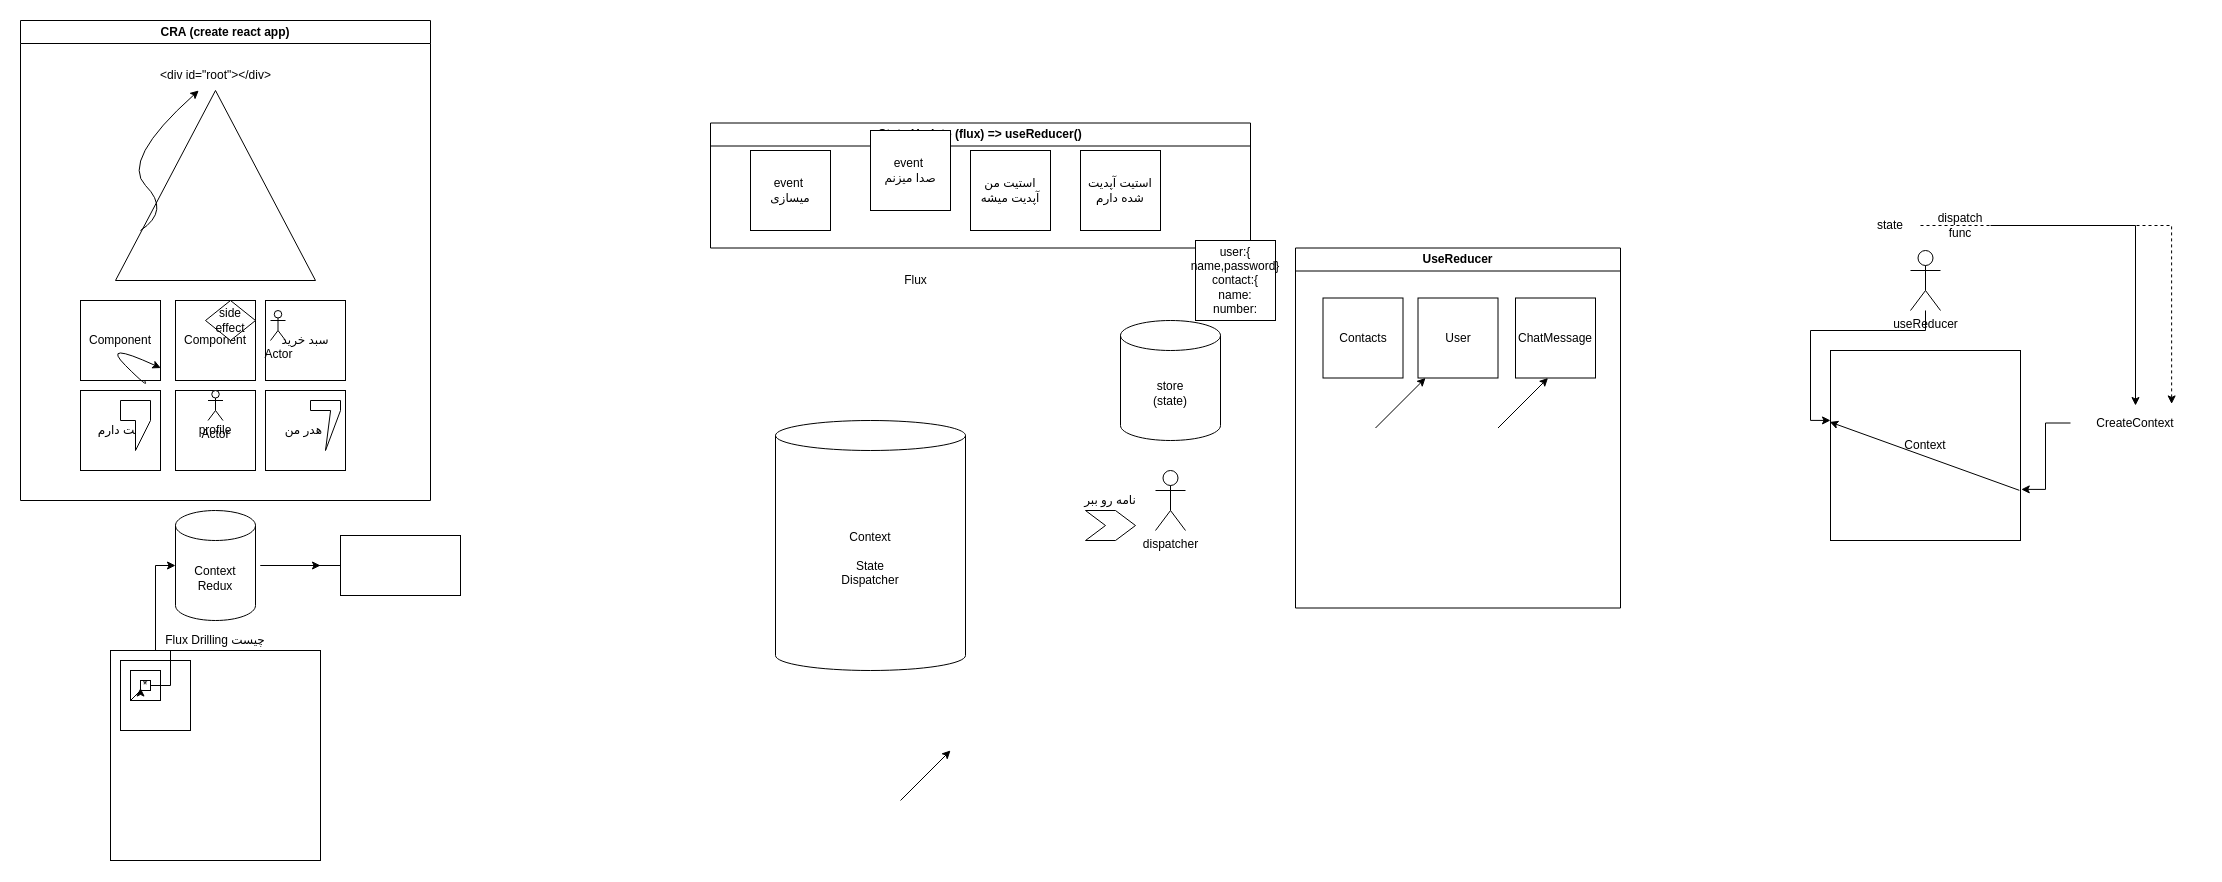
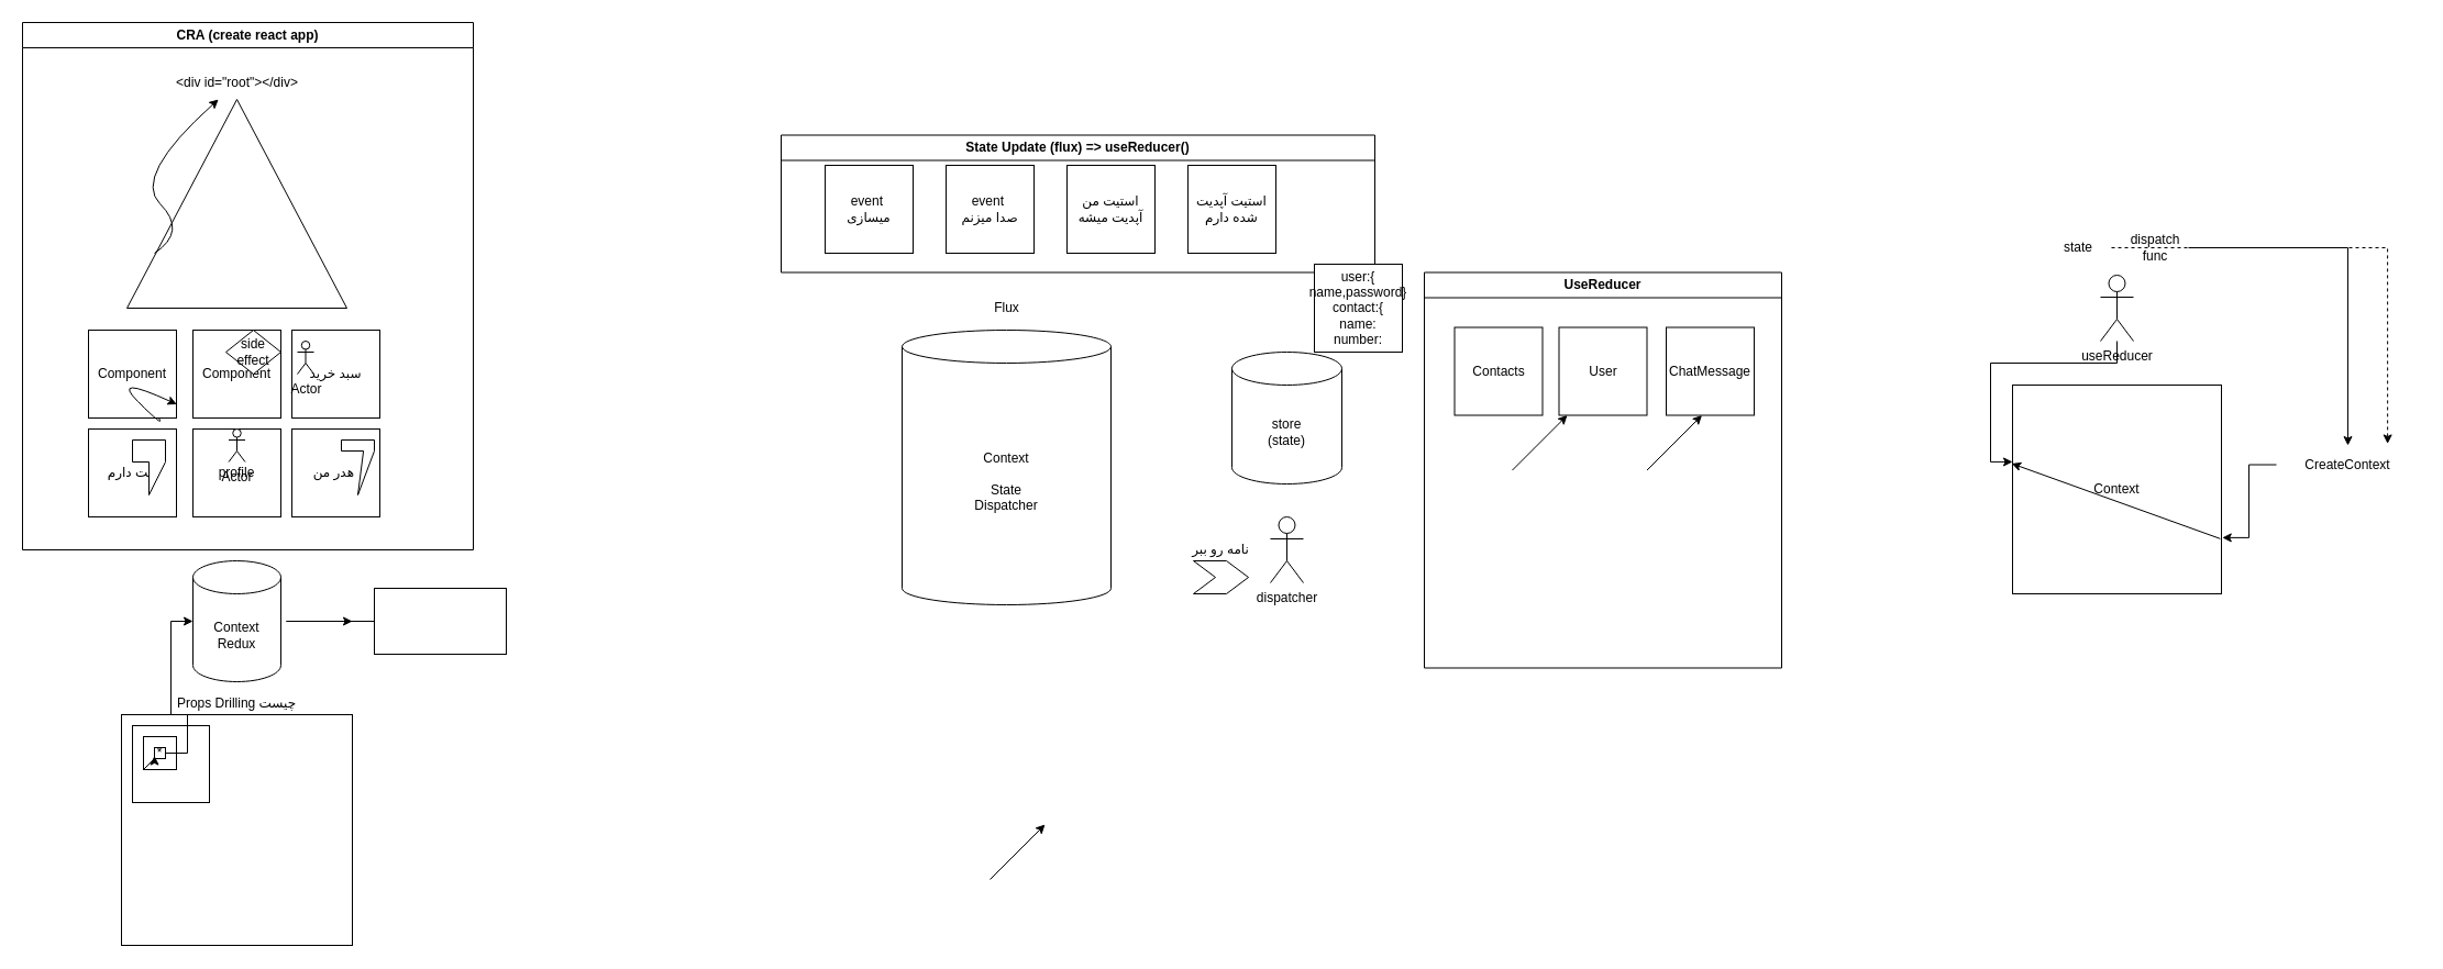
  <mxCell id="0" />
  <mxCell id="1" parent="0" />
  <mxCell id="2" value="CRA (create react app)" style="swimlane;whiteSpace=wrap;html=1;" vertex="1" parent="1"><mxGeometry x="20" y="20" width="410" height="480" as="geometry" /></mxCell>
  <mxCell id="3" value="" style="triangle;whiteSpace=wrap;html=1;rotation=-90;" vertex="1" parent="2"><mxGeometry x="100" y="65" width="190" height="200" as="geometry" /></mxCell>
  <mxCell id="4" value="&amp;lt;div id=&quot;root&quot;&amp;gt;&amp;lt;/div&amp;gt;" style="text;html=1;strokeColor=none;fillColor=none;align=center;verticalAlign=middle;whiteSpace=wrap;rounded=0;" vertex="1" parent="2"><mxGeometry x="127.5" y="40" width="135" height="30" as="geometry" /></mxCell>
  <mxCell id="5" value="" style="curved=1;endArrow=classic;html=1;rounded=0;exitX=0.263;exitY=0.125;exitDx=0;exitDy=0;exitPerimeter=0;" edge="1" parent="2" source="3" target="4"><mxGeometry width="50" height="50" relative="1" as="geometry"><mxPoint x="100" y="190" as="sourcePoint" /><mxPoint x="150" y="140" as="targetPoint" /><Array as="points"><mxPoint x="150" y="190" /><mxPoint x="100" y="140" /></Array></mxGeometry></mxCell>
  <mxCell id="6" value="Component" style="whiteSpace=wrap;html=1;aspect=fixed;" vertex="1" parent="2"><mxGeometry x="60" y="280" width="80" height="80" as="geometry" /></mxCell>
  <mxCell id="7" value="هدر من&amp;nbsp;" style="whiteSpace=wrap;html=1;aspect=fixed;" vertex="1" parent="2"><mxGeometry x="245" y="370" width="80" height="80" as="geometry" /></mxCell>
  <mxCell id="8" value="Component" style="whiteSpace=wrap;html=1;aspect=fixed;" vertex="1" parent="2"><mxGeometry x="155" y="280" width="80" height="80" as="geometry" /></mxCell>
  <mxCell id="9" value="چت دارم" style="whiteSpace=wrap;html=1;aspect=fixed;" vertex="1" parent="2"><mxGeometry x="60" y="370" width="80" height="80" as="geometry" /></mxCell>
  <mxCell id="10" value="profile" style="whiteSpace=wrap;html=1;aspect=fixed;" vertex="1" parent="2"><mxGeometry x="155" y="370" width="80" height="80" as="geometry" /></mxCell>
  <mxCell id="11" value="side effect" style="rhombus;whiteSpace=wrap;html=1;" vertex="1" parent="2"><mxGeometry x="185" y="280" width="50" height="40" as="geometry" /></mxCell>
  <mxCell id="12" value="" style="curved=1;endArrow=classic;html=1;rounded=0;entryX=1.004;entryY=0.844;entryDx=0;entryDy=0;entryPerimeter=0;" edge="1" parent="2" source="6" target="6"><mxGeometry width="50" height="50" relative="1" as="geometry"><mxPoint x="80" y="370" as="sourcePoint" /><mxPoint x="130" y="320" as="targetPoint" /><Array as="points"><mxPoint x="130" y="370" /><mxPoint x="80" y="320" /></Array></mxGeometry></mxCell>
  <mxCell id="13" value="Actor" style="shape=umlActor;verticalLabelPosition=bottom;verticalAlign=top;html=1;outlineConnect=0;" vertex="1" parent="2"><mxGeometry x="187.5" y="370" width="15" height="30" as="geometry" /></mxCell>
  <mxCell id="14" value="" style="shape=callout;whiteSpace=wrap;html=1;perimeter=calloutPerimeter;" vertex="1" parent="2"><mxGeometry x="100" y="380" width="30" height="50" as="geometry" /></mxCell>
  <mxCell id="15" value="" style="shape=callout;whiteSpace=wrap;html=1;perimeter=calloutPerimeter;size=40;position=0.67;" vertex="1" parent="2"><mxGeometry x="290" y="380" width="30" height="50" as="geometry" /></mxCell>
  <mxCell id="16" value="سبد خرید" style="whiteSpace=wrap;html=1;aspect=fixed;" vertex="1" parent="1"><mxGeometry x="265" y="300" width="80" height="80" as="geometry" /></mxCell>
  <mxCell id="17" value="Actor" style="shape=umlActor;verticalLabelPosition=bottom;verticalAlign=top;html=1;outlineConnect=0;" vertex="1" parent="1"><mxGeometry x="270" y="310" width="15" height="30" as="geometry" /></mxCell>
- <mxCell id="18" value="Flux Drilling چیست" style="text;html=1;strokeColor=none;fillColor=none;align=center;verticalAlign=middle;whiteSpace=wrap;rounded=0;" vertex="1" parent="1"><mxGeometry x="105" y="600" width="220" height="80" as="geometry" /></mxCell>
+ <mxCell id="18" value="Props Drilling چیست" style="text;html=1;strokeColor=none;fillColor=none;align=center;verticalAlign=middle;whiteSpace=wrap;rounded=0;" vertex="1" parent="1"><mxGeometry x="105" y="600" width="220" height="80" as="geometry" /></mxCell>
  <mxCell id="19" value="" style="whiteSpace=wrap;html=1;aspect=fixed;" vertex="1" parent="1"><mxGeometry x="110" y="650" width="210" height="210" as="geometry" /></mxCell>
  <mxCell id="20" value="" style="whiteSpace=wrap;html=1;aspect=fixed;" vertex="1" parent="1"><mxGeometry x="120" y="660" width="70" height="70" as="geometry" /></mxCell>
  <mxCell id="21" value="" style="whiteSpace=wrap;html=1;aspect=fixed;" vertex="1" parent="1"><mxGeometry x="130" y="670" width="30" height="30" as="geometry" /></mxCell>
  <mxCell id="22" style="edgeStyle=orthogonalEdgeStyle;rounded=0;orthogonalLoop=1;jettySize=auto;html=1;entryX=0;entryY=0.5;entryDx=0;entryDy=0;entryPerimeter=0;" edge="1" parent="1" source="23" target="25"><mxGeometry relative="1" as="geometry" /></mxCell>
  <mxCell id="23" value="*" style="whiteSpace=wrap;html=1;aspect=fixed;" vertex="1" parent="1"><mxGeometry x="140" y="680" width="10" height="10" as="geometry" /></mxCell>
  <mxCell id="24" value="" style="endArrow=classic;html=1;rounded=0;entryX=0;entryY=0.75;entryDx=0;entryDy=0;" edge="1" parent="1" target="23"><mxGeometry width="50" height="50" relative="1" as="geometry"><mxPoint x="130" y="700" as="sourcePoint" /><mxPoint x="180" y="650" as="targetPoint" /><Array as="points"><mxPoint x="140" y="690" /></Array></mxGeometry></mxCell>
  <mxCell id="25" value="Context&lt;br&gt;Redux" style="shape=cylinder3;whiteSpace=wrap;html=1;boundedLbl=1;backgroundOutline=1;size=15;" vertex="1" parent="1"><mxGeometry x="175" y="510" width="80" height="110" as="geometry" /></mxCell>
  <mxCell id="26" style="edgeStyle=orthogonalEdgeStyle;rounded=0;orthogonalLoop=1;jettySize=auto;html=1;" edge="1" parent="1" source="27"><mxGeometry relative="1" as="geometry"><mxPoint x="320" y="565" as="targetPoint" /><Array as="points"><mxPoint x="260" y="565" /><mxPoint x="260" y="565" /></Array></mxGeometry></mxCell>
  <mxCell id="27" value="" style="rounded=0;whiteSpace=wrap;html=1;" vertex="1" parent="1"><mxGeometry x="340" y="535" width="120" height="60" as="geometry" /></mxCell>
- <mxCell id="28" value="Context&lt;br&gt;&lt;br&gt;State&lt;br&gt;Dispatcher" style="shape=cylinder3;whiteSpace=wrap;html=1;boundedLbl=1;backgroundOutline=1;size=15;" vertex="1" parent="1"><mxGeometry x="775" y="420" width="190" height="250" as="geometry" /></mxCell>
+ <mxCell id="28" value="Context&lt;br&gt;&lt;br&gt;State&lt;br&gt;Dispatcher" style="shape=cylinder3;whiteSpace=wrap;html=1;boundedLbl=1;backgroundOutline=1;size=15;" vertex="1" parent="1"><mxGeometry x="820" y="300" width="190" height="250" as="geometry" /></mxCell>
  <mxCell id="29" value="Flux" style="text;html=1;strokeColor=none;fillColor=none;align=center;verticalAlign=middle;whiteSpace=wrap;rounded=0;" vertex="1" parent="1"><mxGeometry x="882.5" y="270" width="65" height="20" as="geometry" /></mxCell>
  <mxCell id="30" value="State Update (flux) =&amp;gt; useReducer()" style="swimlane;whiteSpace=wrap;html=1;" vertex="1" parent="1"><mxGeometry x="710" y="122.5" width="540" height="125" as="geometry" /></mxCell>
  <mxCell id="31" value="event&amp;nbsp;&lt;br&gt;میسازی" style="whiteSpace=wrap;html=1;aspect=fixed;" vertex="1" parent="30"><mxGeometry x="40" y="27.5" width="80" height="80" as="geometry" /></mxCell>
- <mxCell id="32" value="event&amp;nbsp;&lt;br&gt;صدا میزنم" style="whiteSpace=wrap;html=1;aspect=fixed;" vertex="1" parent="30"><mxGeometry x="160" y="7.5" width="80" height="80" as="geometry" /></mxCell>
+ <mxCell id="32" value="event&amp;nbsp;&lt;br&gt;صدا میزنم" style="whiteSpace=wrap;html=1;aspect=fixed;" vertex="1" parent="30"><mxGeometry x="150" y="27.5" width="80" height="80" as="geometry" /></mxCell>
  <mxCell id="33" value="استیت من آپدیت میشه&lt;span style=&quot;color: rgba(0, 0, 0, 0); font-family: monospace; font-size: 0px; text-align: start;&quot;&gt;%3CmxGraphModel%3E%3Croot%3E%3CmxCell%20id%3D%220%22%2F%3E%3CmxCell%20id%3D%221%22%20parent%3D%220%22%2F%3E%3CmxCell%20id%3D%222%22%20value%3D%22event%26amp%3Bnbsp%3B%26lt%3Bbr%26gt%3B%D8%B5%D8%AF%D8%A7%20%D9%85%DB%8C%D8%B2%D9%86%D9%85%22%20style%3D%22whiteSpace%3Dwrap%3Bhtml%3D1%3Baspect%3Dfixed%3B%22%20vertex%3D%221%22%20parent%3D%221%22%3E%3CmxGeometry%20x%3D%22940%22%20y%3D%22290%22%20width%3D%2280%22%20height%3D%2280%22%20as%3D%22geometry%22%2F%3E%3C%2FmxCell%3E%3C%2Froot%3E%3C%2FmxGraphModel%3E&lt;/span&gt;" style="whiteSpace=wrap;html=1;aspect=fixed;" vertex="1" parent="30"><mxGeometry x="260" y="27.5" width="80" height="80" as="geometry" /></mxCell>
  <mxCell id="34" value="استیت آپدیت شده دارم" style="whiteSpace=wrap;html=1;aspect=fixed;" vertex="1" parent="30"><mxGeometry x="370" y="27.5" width="80" height="80" as="geometry" /></mxCell>
  <mxCell id="35" value="user:{&lt;br&gt;name,password}&lt;br&gt;contact:{&lt;br&gt;name:&lt;br&gt;number:" style="whiteSpace=wrap;html=1;aspect=fixed;" vertex="1" parent="1"><mxGeometry x="1195" y="240" width="80" height="80" as="geometry" /></mxCell>
  <mxCell id="36" value="UseReducer" style="swimlane;whiteSpace=wrap;html=1;" vertex="1" parent="1"><mxGeometry x="1295" y="247.5" width="325" height="360" as="geometry" /></mxCell>
  <mxCell id="37" value="ChatMessage" style="whiteSpace=wrap;html=1;aspect=fixed;" vertex="1" parent="36"><mxGeometry x="220" y="50" width="80" height="80" as="geometry" /></mxCell>
  <mxCell id="38" value="User" style="whiteSpace=wrap;html=1;aspect=fixed;" vertex="1" parent="36"><mxGeometry x="122.5" y="50" width="80" height="80" as="geometry" /></mxCell>
  <mxCell id="39" value="Contacts" style="whiteSpace=wrap;html=1;aspect=fixed;" vertex="1" parent="36"><mxGeometry x="27.5" y="50" width="80" height="80" as="geometry" /></mxCell>
  <mxCell id="40" value="" style="endArrow=classic;html=1;rounded=0;" edge="1" parent="36"><mxGeometry width="50" height="50" relative="1" as="geometry"><mxPoint x="80" y="180" as="sourcePoint" /><mxPoint x="130" y="130" as="targetPoint" /></mxGeometry></mxCell>
  <mxCell id="41" value="" style="endArrow=classic;html=1;rounded=0;" edge="1" parent="36"><mxGeometry width="50" height="50" relative="1" as="geometry"><mxPoint x="202.5" y="180" as="sourcePoint" /><mxPoint x="252.5" y="130" as="targetPoint" /></mxGeometry></mxCell>
  <mxCell id="42" value="" style="endArrow=classic;html=1;rounded=0;" edge="1" parent="1"><mxGeometry width="50" height="50" relative="1" as="geometry"><mxPoint x="900" y="800" as="sourcePoint" /><mxPoint x="950" y="750" as="targetPoint" /></mxGeometry></mxCell>
  <mxCell id="43" value="store&lt;br&gt;(state)" style="shape=cylinder3;whiteSpace=wrap;html=1;boundedLbl=1;backgroundOutline=1;size=15;" vertex="1" parent="1"><mxGeometry x="1120" y="320" width="100" height="120" as="geometry" /></mxCell>
  <mxCell id="44" value="dispatcher" style="shape=umlActor;verticalLabelPosition=bottom;verticalAlign=top;html=1;outlineConnect=0;" vertex="1" parent="1"><mxGeometry x="1155" y="470" width="30" height="60" as="geometry" /></mxCell>
  <mxCell id="45" value="نامه رو ببر" style="text;html=1;strokeColor=none;fillColor=none;align=center;verticalAlign=middle;whiteSpace=wrap;rounded=0;" vertex="1" parent="1"><mxGeometry x="1080" y="485" width="60" height="30" as="geometry" /></mxCell>
  <mxCell id="46" value="" style="shape=step;perimeter=stepPerimeter;whiteSpace=wrap;html=1;fixedSize=1;" vertex="1" parent="1"><mxGeometry x="1085" y="510" width="50" height="30" as="geometry" /></mxCell>
  <mxCell id="47" value="Context" style="whiteSpace=wrap;html=1;aspect=fixed;" vertex="1" parent="1"><mxGeometry x="1830" y="350" width="190" height="190" as="geometry" /></mxCell>
  <mxCell id="48" style="edgeStyle=orthogonalEdgeStyle;rounded=0;orthogonalLoop=1;jettySize=auto;html=1;entryX=0;entryY=0.368;entryDx=0;entryDy=0;entryPerimeter=0;" edge="1" parent="1" source="49" target="47"><mxGeometry relative="1" as="geometry" /></mxCell>
  <mxCell id="49" value="useReducer" style="shape=umlActor;verticalLabelPosition=bottom;verticalAlign=top;html=1;outlineConnect=0;" vertex="1" parent="1"><mxGeometry x="1910" y="250" width="30" height="60" as="geometry" /></mxCell>
  <mxCell id="50" style="edgeStyle=orthogonalEdgeStyle;rounded=0;orthogonalLoop=1;jettySize=auto;html=1;entryX=0.778;entryY=-0.044;entryDx=0;entryDy=0;entryPerimeter=0;dashed=1;" edge="1" parent="1" source="51" target="55"><mxGeometry relative="1" as="geometry" /></mxCell>
  <mxCell id="51" value="state" style="text;html=1;strokeColor=none;fillColor=none;align=center;verticalAlign=middle;whiteSpace=wrap;rounded=0;" vertex="1" parent="1"><mxGeometry x="1860" y="210" width="60" height="30" as="geometry" /></mxCell>
  <mxCell id="52" style="edgeStyle=orthogonalEdgeStyle;rounded=0;orthogonalLoop=1;jettySize=auto;html=1;" edge="1" parent="1" source="53" target="55"><mxGeometry relative="1" as="geometry" /></mxCell>
  <mxCell id="53" value="dispatch&lt;br&gt;func" style="text;html=1;strokeColor=none;fillColor=none;align=center;verticalAlign=middle;whiteSpace=wrap;rounded=0;" vertex="1" parent="1"><mxGeometry x="1930" y="210" width="60" height="30" as="geometry" /></mxCell>
  <mxCell id="54" style="edgeStyle=orthogonalEdgeStyle;rounded=0;orthogonalLoop=1;jettySize=auto;html=1;entryX=1.004;entryY=0.731;entryDx=0;entryDy=0;entryPerimeter=0;" edge="1" parent="1" source="55" target="47"><mxGeometry relative="1" as="geometry" /></mxCell>
  <mxCell id="55" value="CreateContext" style="text;html=1;strokeColor=none;fillColor=none;align=center;verticalAlign=middle;whiteSpace=wrap;rounded=0;" vertex="1" parent="1"><mxGeometry x="2070" y="405" width="130" height="35" as="geometry" /></mxCell>
  <mxCell id="56" value="" style="endArrow=classic;html=1;rounded=0;entryX=-0.004;entryY=0.376;entryDx=0;entryDy=0;entryPerimeter=0;exitX=0.994;exitY=0.736;exitDx=0;exitDy=0;exitPerimeter=0;" edge="1" parent="1" source="47" target="47"><mxGeometry width="50" height="50" relative="1" as="geometry"><mxPoint x="2000" y="490" as="sourcePoint" /><mxPoint x="2050" y="440" as="targetPoint" /></mxGeometry></mxCell>
